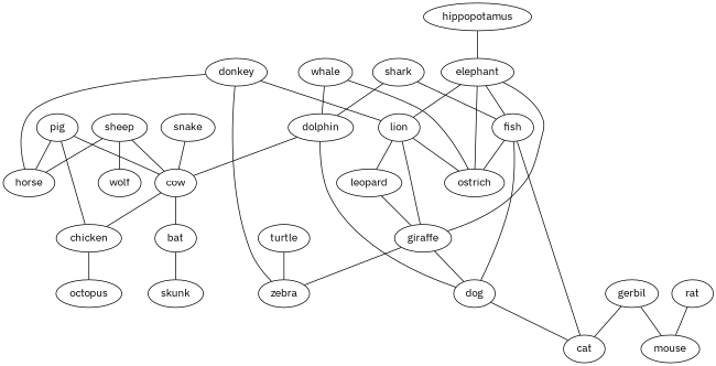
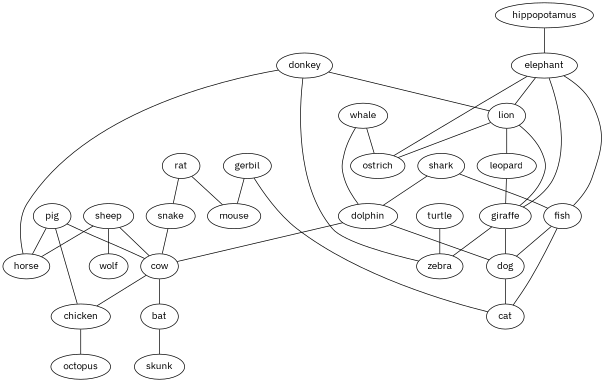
  strict graph {
    fontname="IBM Plex Sans"
    node [fontname="IBM Plex Sans"]
    edge [fontname="IBM Plex Sans" weight=1]
    donkey
    horse
    lion
    zebra
    ostrich
    giraffe
    leopard
    bat
    skunk
    dog
    shark
    fish
    dolphin
    cat
    cow
    chicken
    pig
    octopus
    rat
    mouse
    snake
    whale
    hippopotamus
    elephant
    sheep
    wolf
    gerbil
    turtle
    donkey -- horse
    donkey -- lion
    donkey -- zebra
    lion -- ostrich
    lion -- giraffe
    lion -- leopard
    giraffe -- zebra
    giraffe -- dog
    leopard -- giraffe
    bat -- skunk
    dog -- cat
    shark -- fish
    shark -- dolphin
-   fish -- ostrich
    fish -- dog
    fish -- cat
    dolphin -- dog
    dolphin -- cow
    cow -- bat
    cow -- chicken
    chicken -- octopus
    pig -- horse
    pig -- cow
    pig -- chicken
    rat -- mouse
+   rat -- snake
    snake -- cow
    whale -- ostrich
    whale -- dolphin
    hippopotamus -- elephant
    elephant -- lion
    elephant -- ostrich
    elephant -- giraffe
    elephant -- fish
    sheep -- horse
    sheep -- cow
    sheep -- wolf
    gerbil -- cat
    gerbil -- mouse
    turtle -- zebra
  }
